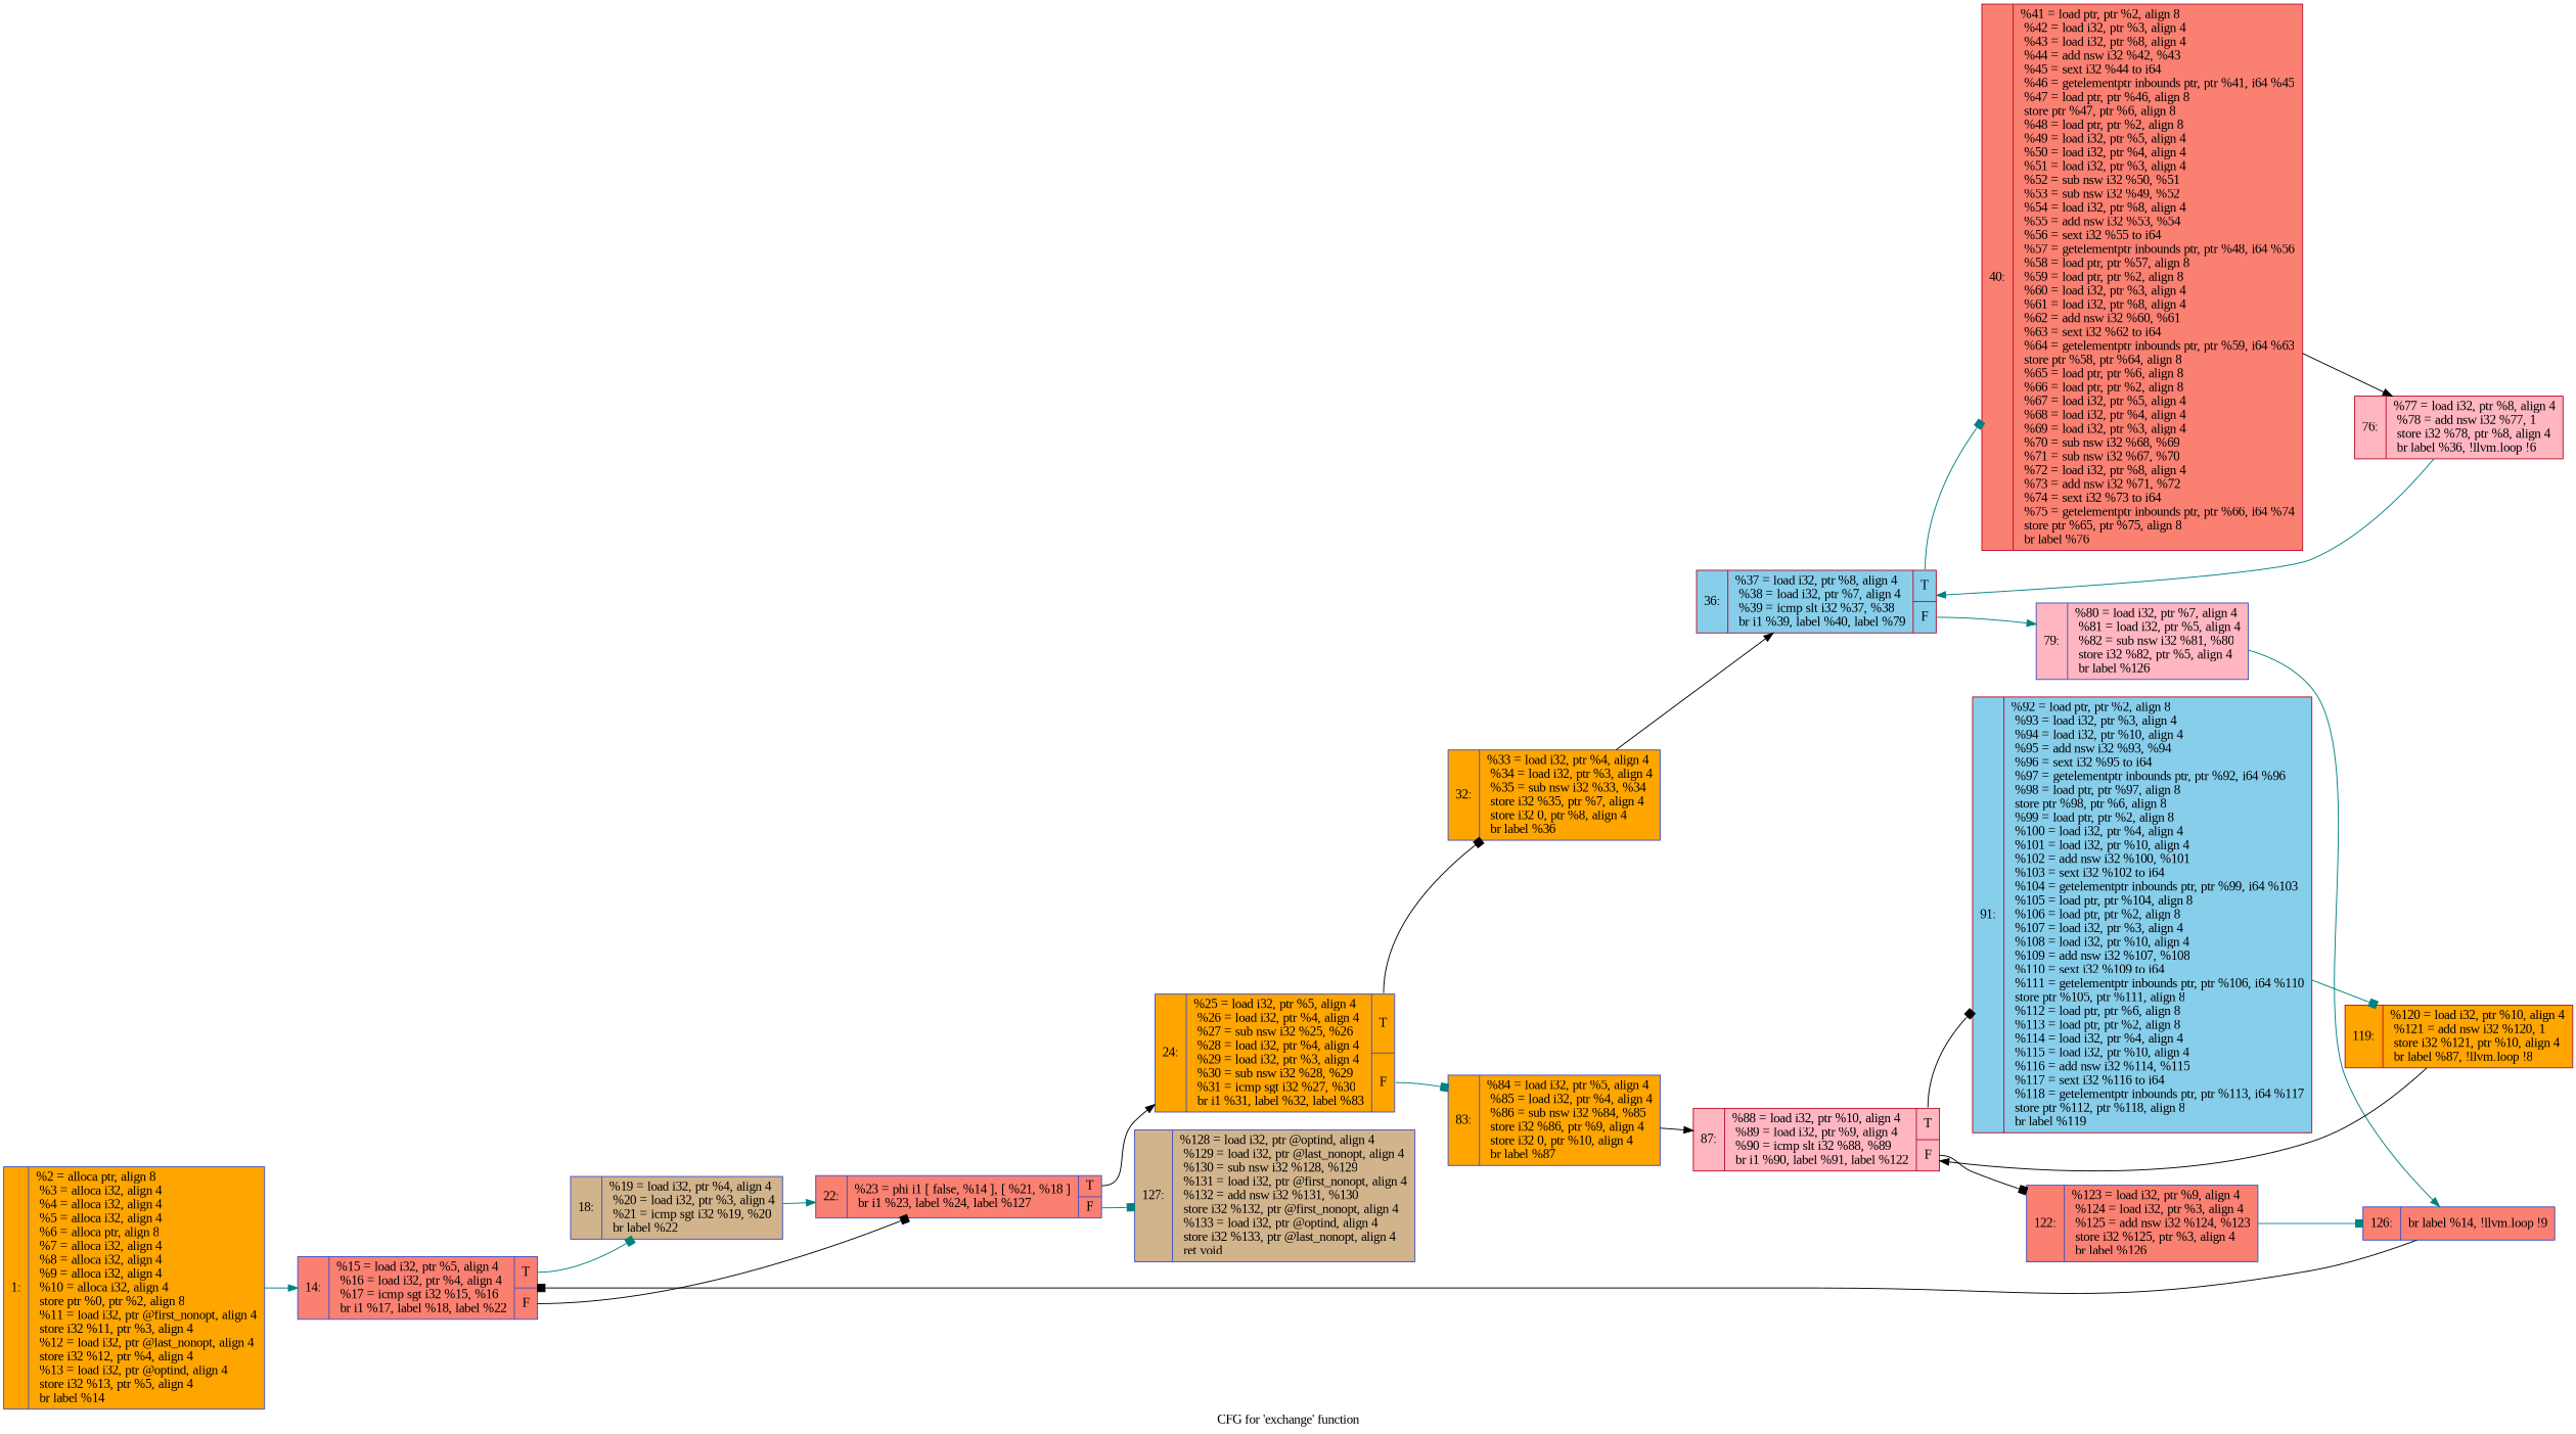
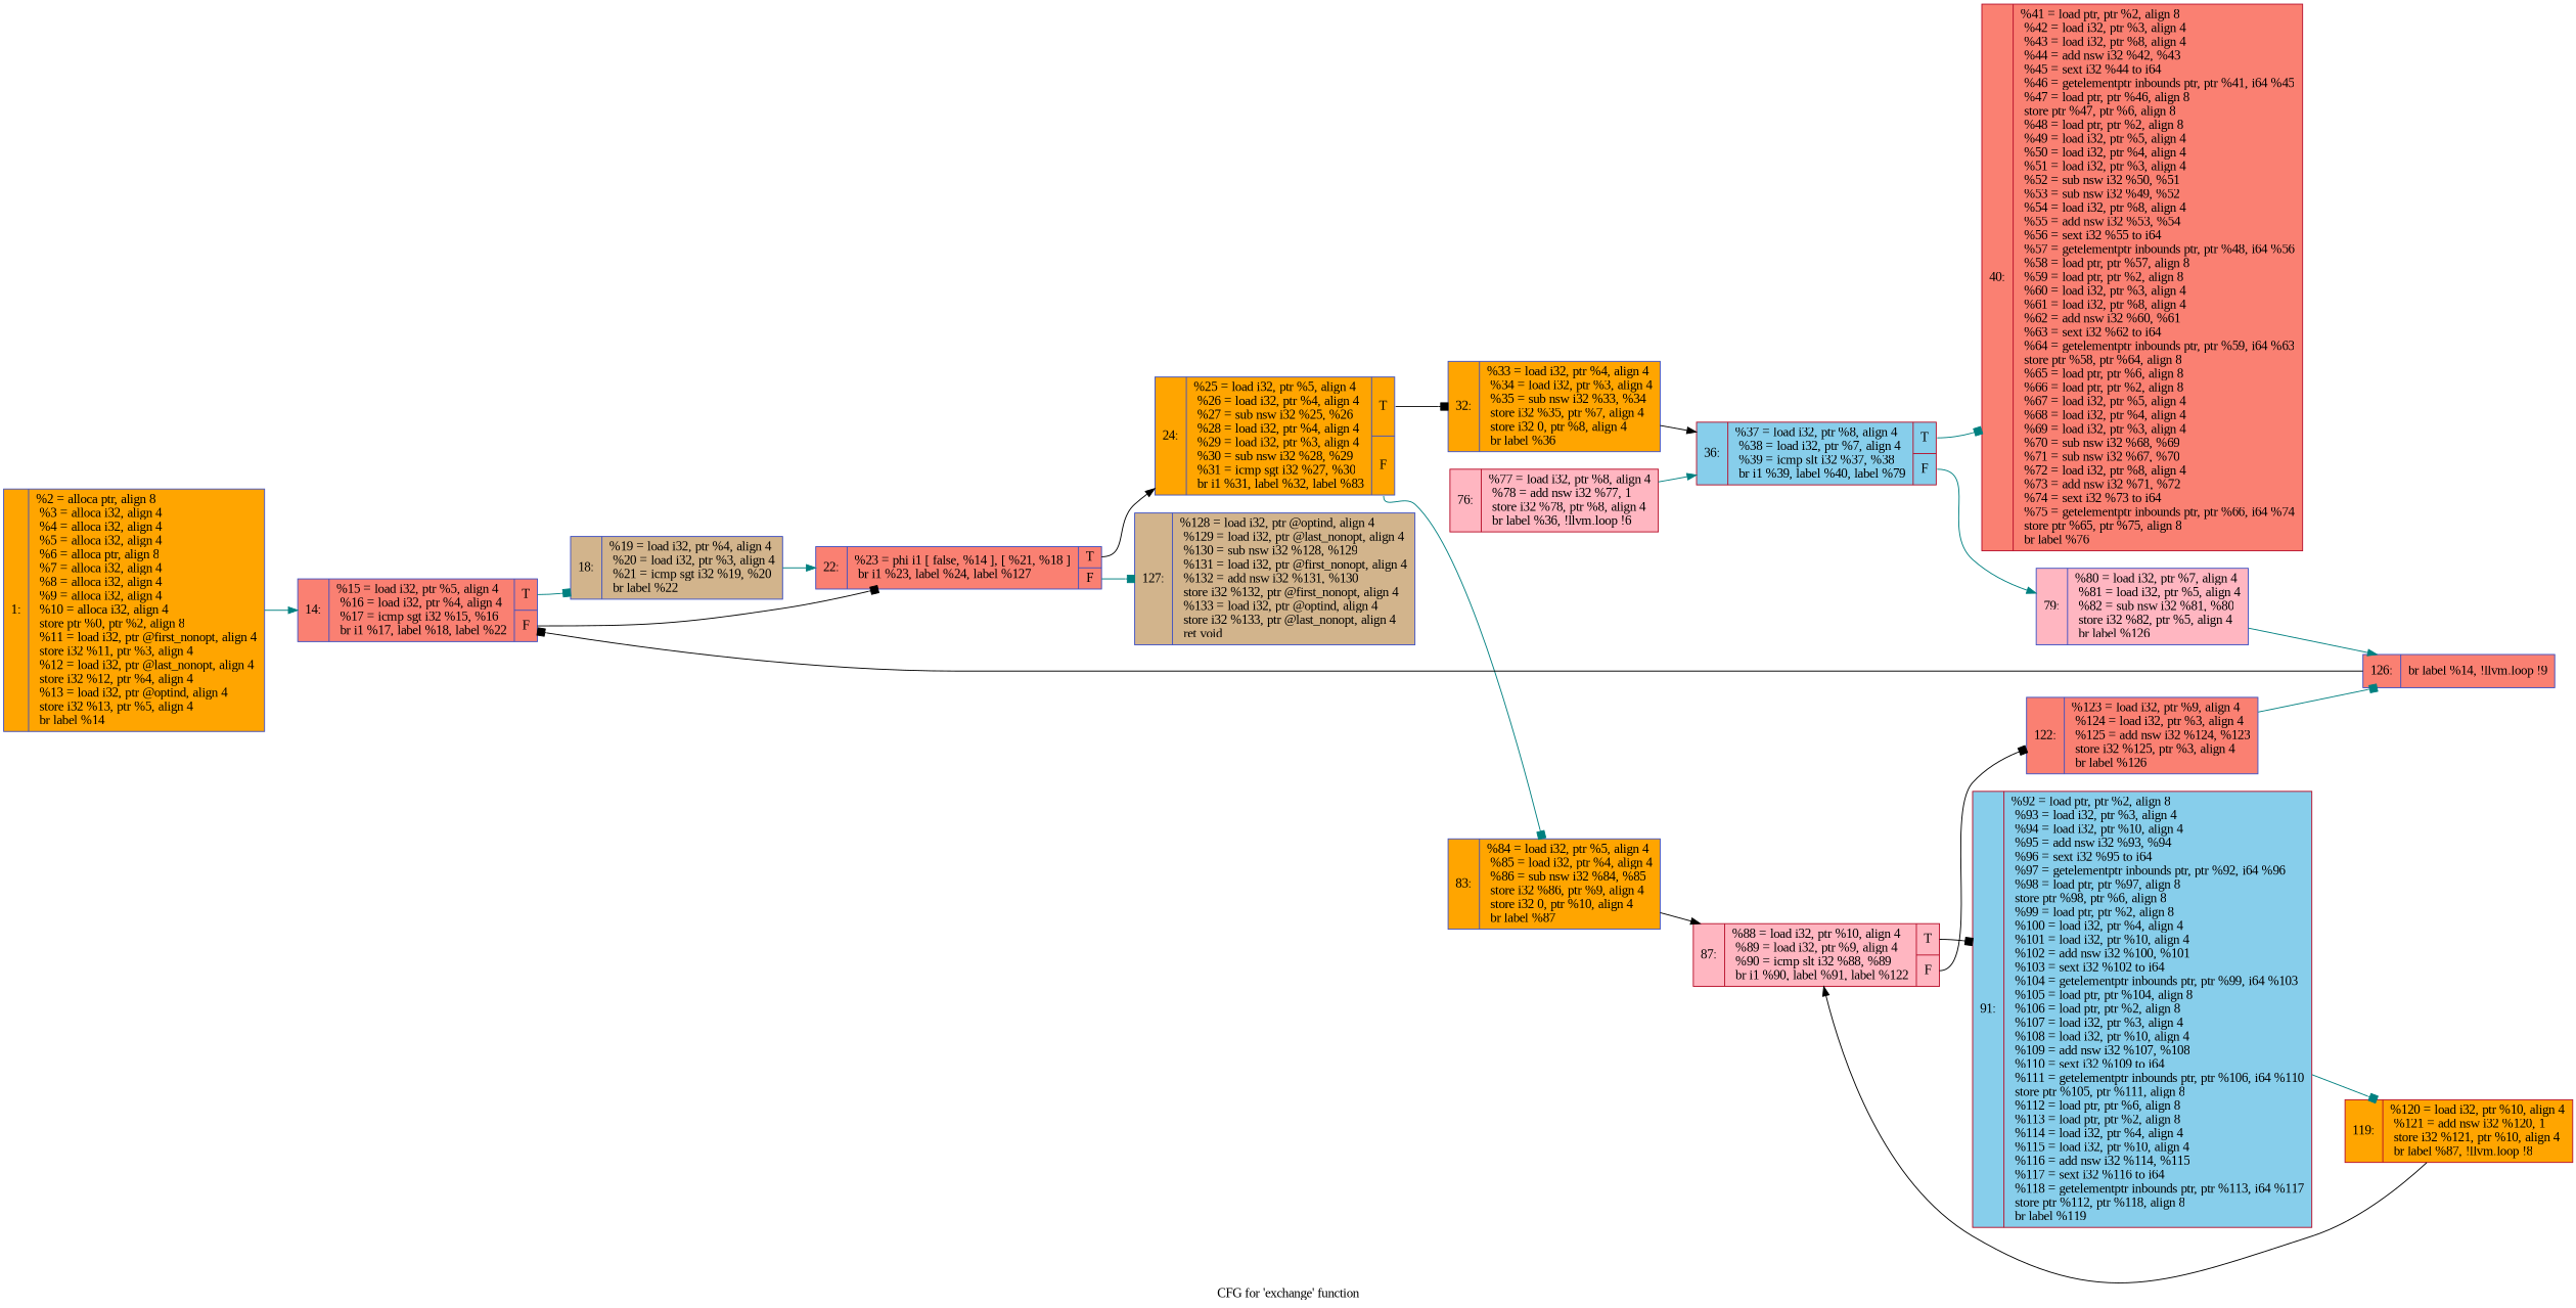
  digraph {
    fontname="Liberation Serif"
    label="CFG for 'exchange' function"
    rankdir=LR
    node [color="#3d50c3ff" fillcolor=orange fontname="Liberation Serif" shape=record style=filled]
    edge [arrowhead=box color=teal fontname="Liberation Serif"]
    n1 [label="{1:\l|  %2 = alloca ptr, align 8\l  %3 = alloca i32, align 4\l  %4 = alloca i32, align 4\l  %5 = alloca i32, align 4\l  %6 = alloca ptr, align 8\l  %7 = alloca i32, align 4\l  %8 = alloca i32, align 4\l  %9 = alloca i32, align 4\l  %10 = alloca i32, align 4\l  store ptr %0, ptr %2, align 8\l  %11 = load i32, ptr @first_nonopt, align 4\l  store i32 %11, ptr %3, align 4\l  %12 = load i32, ptr @last_nonopt, align 4\l  store i32 %12, ptr %4, align 4\l  %13 = load i32, ptr @optind, align 4\l  store i32 %13, ptr %5, align 4\l  br label %14\l}"]
    n2 [fillcolor=salmon label="{14:\l|  %15 = load i32, ptr %5, align 4\l  %16 = load i32, ptr %4, align 4\l  %17 = icmp sgt i32 %15, %16\l  br i1 %17, label %18, label %22\l|{<s0>T|<s1>F}}"]
    n3 [fillcolor=tan label="{18:\l|  %19 = load i32, ptr %4, align 4\l  %20 = load i32, ptr %3, align 4\l  %21 = icmp sgt i32 %19, %20\l  br label %22\l}"]
    n4 [fillcolor=salmon label="{22:\l|  %23 = phi i1 [ false, %14 ], [ %21, %18 ]\l  br i1 %23, label %24, label %127\l|{<s0>T|<s1>F}}"]
    n5 [label="{24:\l|  %25 = load i32, ptr %5, align 4\l  %26 = load i32, ptr %4, align 4\l  %27 = sub nsw i32 %25, %26\l  %28 = load i32, ptr %4, align 4\l  %29 = load i32, ptr %3, align 4\l  %30 = sub nsw i32 %28, %29\l  %31 = icmp sgt i32 %27, %30\l  br i1 %31, label %32, label %83\l|{<s0>T|<s1>F}}"]
    n6 [fillcolor=tan label="{127:\l|  %128 = load i32, ptr @optind, align 4\l  %129 = load i32, ptr @last_nonopt, align 4\l  %130 = sub nsw i32 %128, %129\l  %131 = load i32, ptr @first_nonopt, align 4\l  %132 = add nsw i32 %131, %130\l  store i32 %132, ptr @first_nonopt, align 4\l  %133 = load i32, ptr @optind, align 4\l  store i32 %133, ptr @last_nonopt, align 4\l  ret void\l}"]
    n7 [label="{32:\l|  %33 = load i32, ptr %4, align 4\l  %34 = load i32, ptr %3, align 4\l  %35 = sub nsw i32 %33, %34\l  store i32 %35, ptr %7, align 4\l  store i32 0, ptr %8, align 4\l  br label %36\l}"]
    n8 [label="{83:\l|  %84 = load i32, ptr %5, align 4\l  %85 = load i32, ptr %4, align 4\l  %86 = sub nsw i32 %84, %85\l  store i32 %86, ptr %9, align 4\l  store i32 0, ptr %10, align 4\l  br label %87\l}"]
    n9 [color="#b70d28ff" fillcolor=skyblue label="{36:\l|  %37 = load i32, ptr %8, align 4\l  %38 = load i32, ptr %7, align 4\l  %39 = icmp slt i32 %37, %38\l  br i1 %39, label %40, label %79\l|{<s0>T|<s1>F}}"]
    n10 [color="#b70d28ff" fillcolor=lightpink label="{87:\l|  %88 = load i32, ptr %10, align 4\l  %89 = load i32, ptr %9, align 4\l  %90 = icmp slt i32 %88, %89\l  br i1 %90, label %91, label %122\l|{<s0>T|<s1>F}}"]
    n11 [color="#b70d28ff" fillcolor=salmon label="{40:\l|  %41 = load ptr, ptr %2, align 8\l  %42 = load i32, ptr %3, align 4\l  %43 = load i32, ptr %8, align 4\l  %44 = add nsw i32 %42, %43\l  %45 = sext i32 %44 to i64\l  %46 = getelementptr inbounds ptr, ptr %41, i64 %45\l  %47 = load ptr, ptr %46, align 8\l  store ptr %47, ptr %6, align 8\l  %48 = load ptr, ptr %2, align 8\l  %49 = load i32, ptr %5, align 4\l  %50 = load i32, ptr %4, align 4\l  %51 = load i32, ptr %3, align 4\l  %52 = sub nsw i32 %50, %51\l  %53 = sub nsw i32 %49, %52\l  %54 = load i32, ptr %8, align 4\l  %55 = add nsw i32 %53, %54\l  %56 = sext i32 %55 to i64\l  %57 = getelementptr inbounds ptr, ptr %48, i64 %56\l  %58 = load ptr, ptr %57, align 8\l  %59 = load ptr, ptr %2, align 8\l  %60 = load i32, ptr %3, align 4\l  %61 = load i32, ptr %8, align 4\l  %62 = add nsw i32 %60, %61\l  %63 = sext i32 %62 to i64\l  %64 = getelementptr inbounds ptr, ptr %59, i64 %63\l  store ptr %58, ptr %64, align 8\l  %65 = load ptr, ptr %6, align 8\l  %66 = load ptr, ptr %2, align 8\l  %67 = load i32, ptr %5, align 4\l  %68 = load i32, ptr %4, align 4\l  %69 = load i32, ptr %3, align 4\l  %70 = sub nsw i32 %68, %69\l  %71 = sub nsw i32 %67, %70\l  %72 = load i32, ptr %8, align 4\l  %73 = add nsw i32 %71, %72\l  %74 = sext i32 %73 to i64\l  %75 = getelementptr inbounds ptr, ptr %66, i64 %74\l  store ptr %65, ptr %75, align 8\l  br label %76\l}"]
    n12 [fillcolor=lightpink label="{79:\l|  %80 = load i32, ptr %7, align 4\l  %81 = load i32, ptr %5, align 4\l  %82 = sub nsw i32 %81, %80\l  store i32 %82, ptr %5, align 4\l  br label %126\l}"]
    n13 [color="#b70d28ff" fillcolor=skyblue label="{91:\l|  %92 = load ptr, ptr %2, align 8\l  %93 = load i32, ptr %3, align 4\l  %94 = load i32, ptr %10, align 4\l  %95 = add nsw i32 %93, %94\l  %96 = sext i32 %95 to i64\l  %97 = getelementptr inbounds ptr, ptr %92, i64 %96\l  %98 = load ptr, ptr %97, align 8\l  store ptr %98, ptr %6, align 8\l  %99 = load ptr, ptr %2, align 8\l  %100 = load i32, ptr %4, align 4\l  %101 = load i32, ptr %10, align 4\l  %102 = add nsw i32 %100, %101\l  %103 = sext i32 %102 to i64\l  %104 = getelementptr inbounds ptr, ptr %99, i64 %103\l  %105 = load ptr, ptr %104, align 8\l  %106 = load ptr, ptr %2, align 8\l  %107 = load i32, ptr %3, align 4\l  %108 = load i32, ptr %10, align 4\l  %109 = add nsw i32 %107, %108\l  %110 = sext i32 %109 to i64\l  %111 = getelementptr inbounds ptr, ptr %106, i64 %110\l  store ptr %105, ptr %111, align 8\l  %112 = load ptr, ptr %6, align 8\l  %113 = load ptr, ptr %2, align 8\l  %114 = load i32, ptr %4, align 4\l  %115 = load i32, ptr %10, align 4\l  %116 = add nsw i32 %114, %115\l  %117 = sext i32 %116 to i64\l  %118 = getelementptr inbounds ptr, ptr %113, i64 %117\l  store ptr %112, ptr %118, align 8\l  br label %119\l}"]
    n14 [fillcolor=salmon label="{122:\l|  %123 = load i32, ptr %9, align 4\l  %124 = load i32, ptr %3, align 4\l  %125 = add nsw i32 %124, %123\l  store i32 %125, ptr %3, align 4\l  br label %126\l}"]
    n15 [color="#b70d28ff" fillcolor=lightpink label="{76:\l|  %77 = load i32, ptr %8, align 4\l  %78 = add nsw i32 %77, 1\l  store i32 %78, ptr %8, align 4\l  br label %36, !llvm.loop !6\l}"]
    n16 [fillcolor=salmon label="{126:\l|  br label %14, !llvm.loop !9\l}"]
    n17 [color="#b70d28ff" label="{119:\l|  %120 = load i32, ptr %10, align 4\l  %121 = add nsw i32 %120, 1\l  store i32 %121, ptr %10, align 4\l  br label %87, !llvm.loop !8\l}"]
    n1 -> n2 [arrowhead=normal]
    n2 -> n3 [tailport=s0]
    n2 -> n4 [color=black tailport=s1]
    n3 -> n4 [arrowhead=normal]
    n4 -> n5 [arrowhead=normal color=black tailport=s0]
    n4 -> n6 [tailport=s1]
    n5 -> n7 [color=black tailport=s0]
    n5 -> n8 [tailport=s1]
    n7 -> n9 [arrowhead=normal color=black]
    n8 -> n10 [arrowhead=normal color=black]
    n9 -> n11 [tailport=s0]
    n9 -> n12 [arrowhead=normal tailport=s1]
    n10 -> n13 [color=black tailport=s0]
    n10 -> n14 [color=black tailport=s1]
-   n11 -> n15 [arrowhead=normal color=black]
    n12 -> n16 [arrowhead=normal]
    n13 -> n17
    n14 -> n16
    n15 -> n9 [arrowhead=normal]
    n16 -> n2 [color=black]
    n17 -> n10 [arrowhead=normal color=black]
  }
